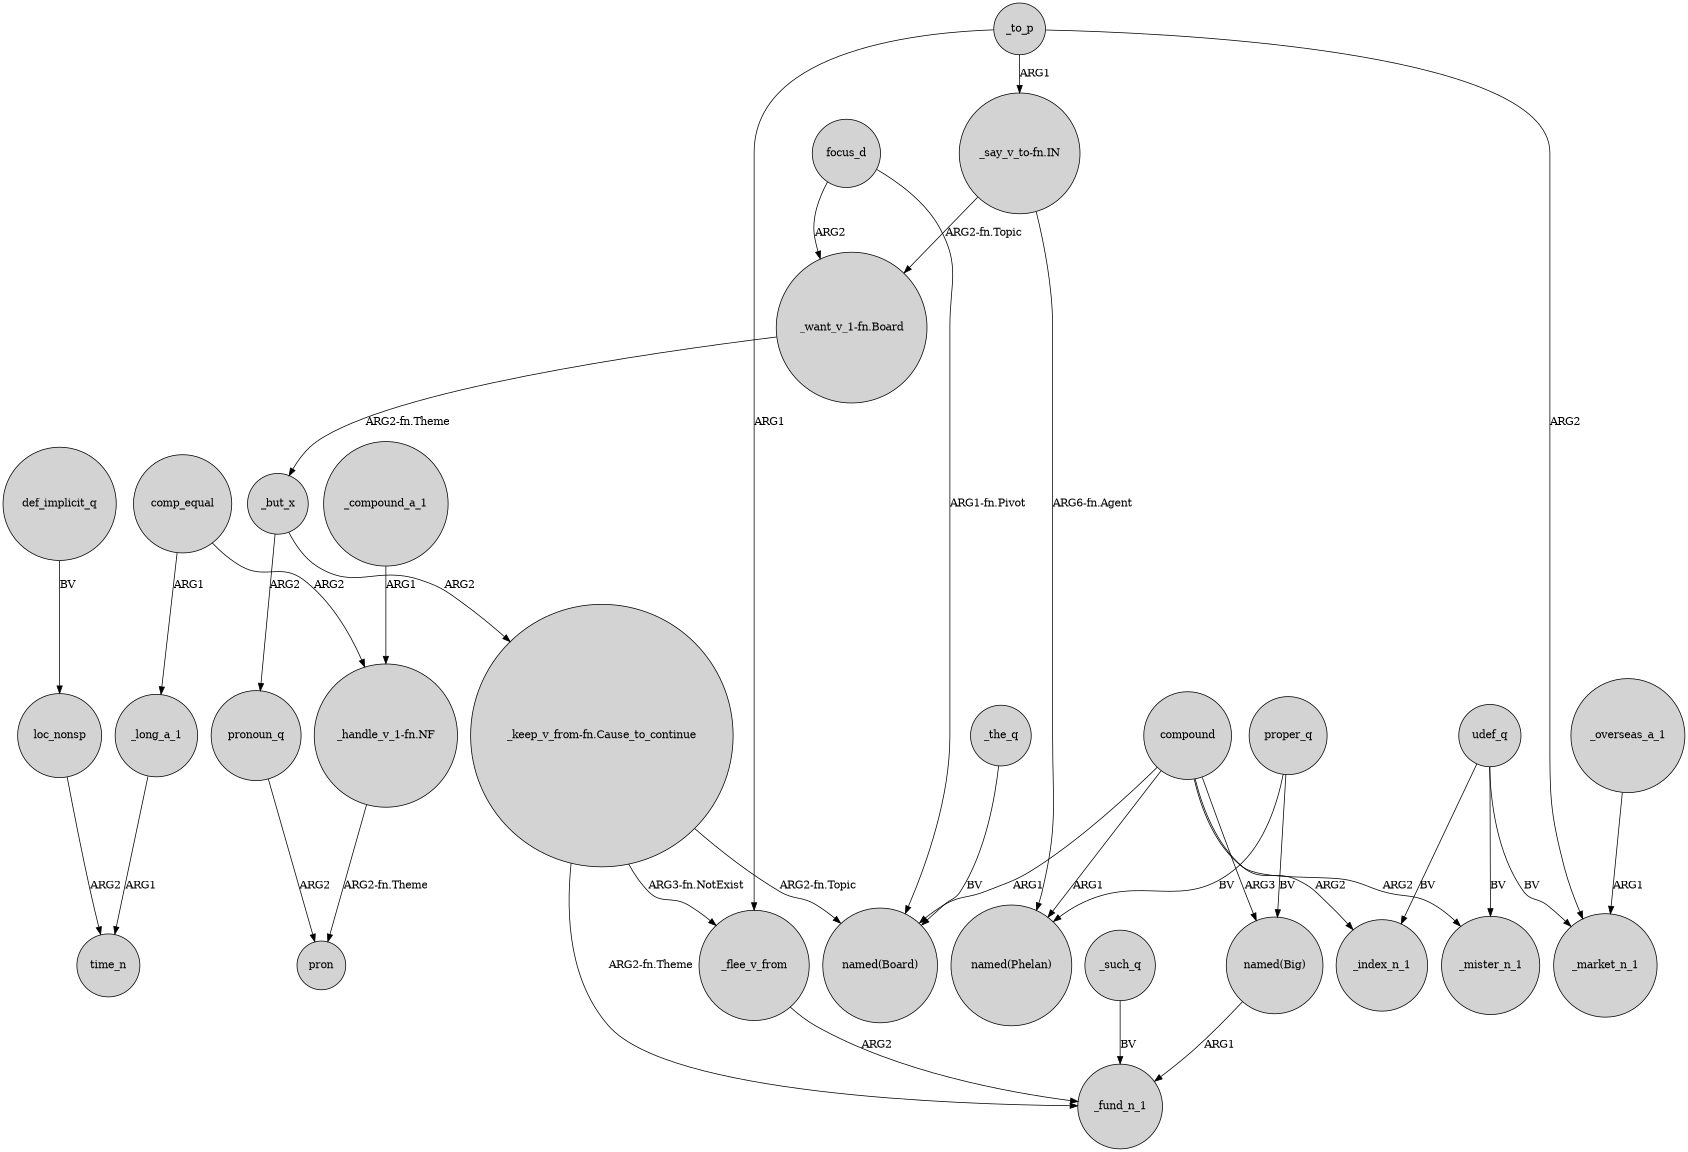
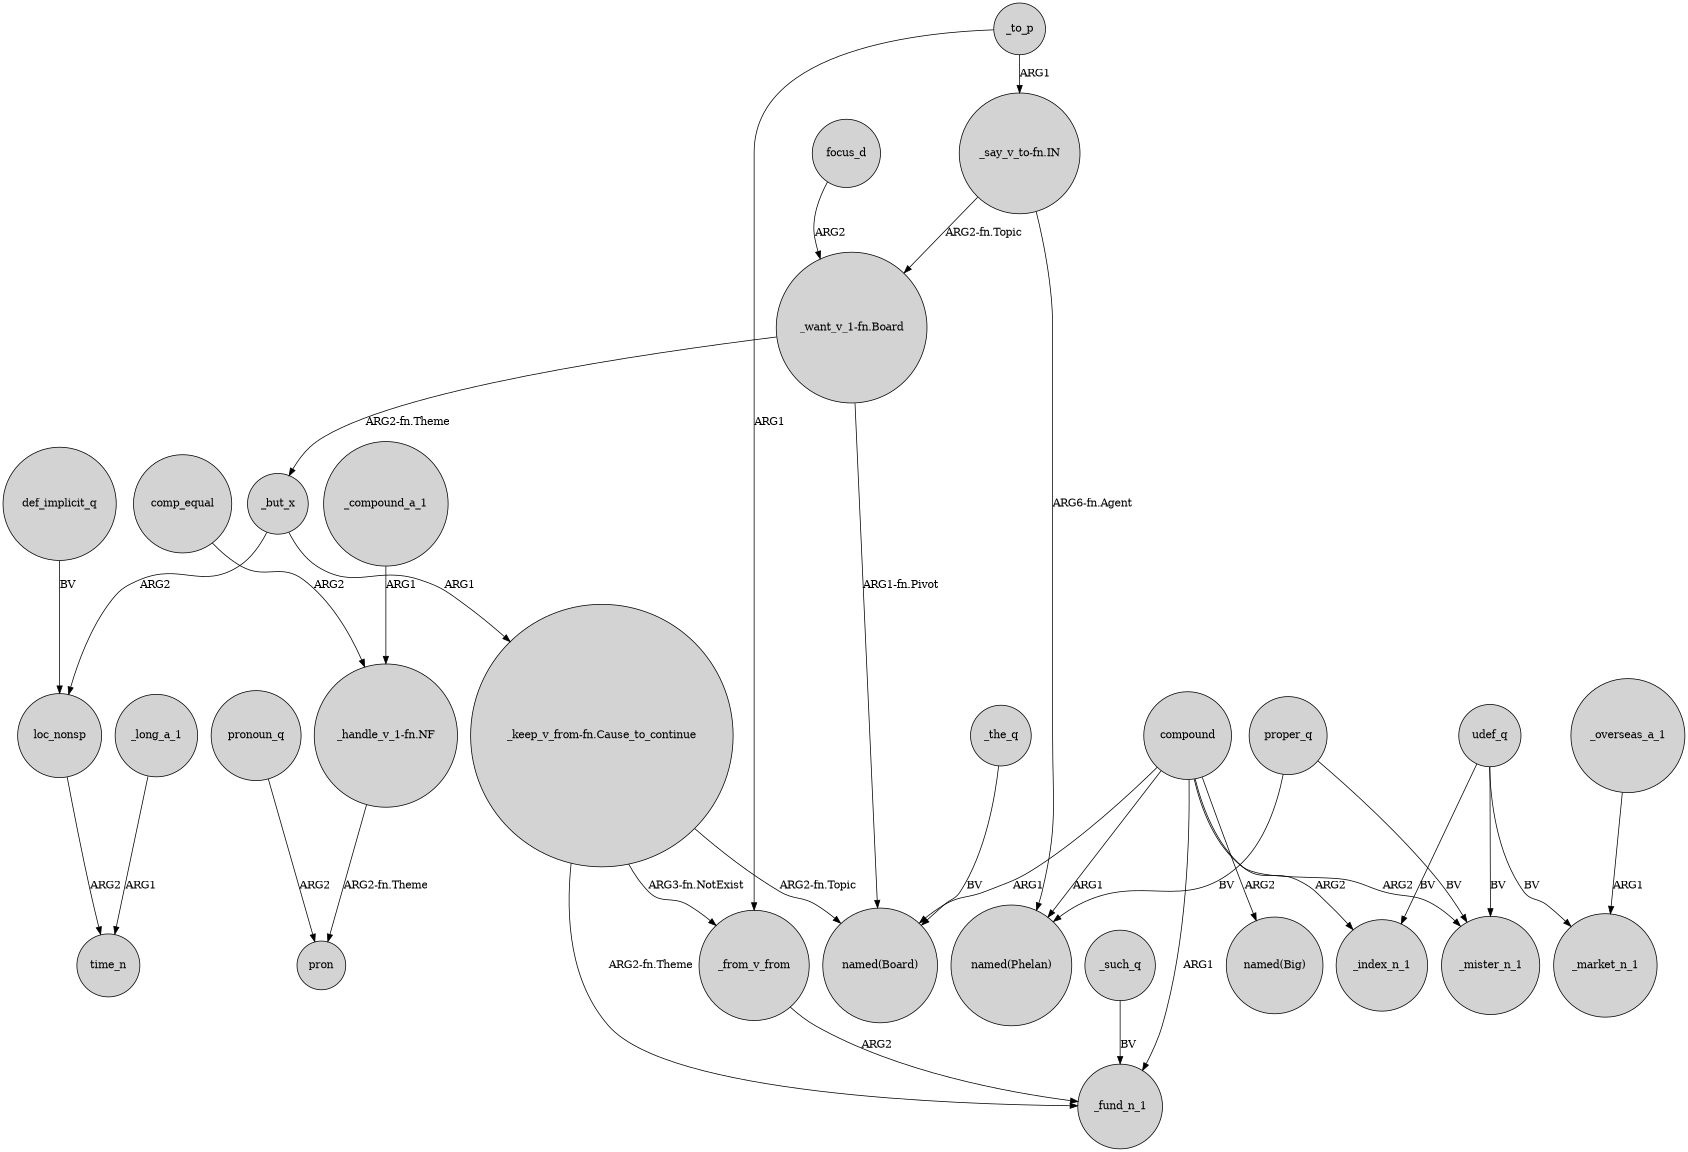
  digraph {
    node [shape=circle style=filled]
    n1 [label=_compound_a_1]
    "_handle_v_1-fn.NF"
    pron
    _but_x
    "_keep_v_from-fn.Cause_to_continue"
    loc_nonsp
    "named(Board)"
    _fund_n_1
-   _flee_v_from
+   _flee_v_from [label=_from_v_from]
    time_n
    _the_q
    compound
    _index_n_1
    _mister_n_1
    "named(Phelan)"
    "named(Big)"
    _such_q
    def_implicit_q
    n19 [label="_want_v_1-fn.Board"]
    udef_q
    _market_n_1
    _to_p
    "_say_v_to-fn.IN"
    _long_a_1
    pronoun_q
    focus_d
    comp_equal
    _overseas_a_1
    proper_q
    n1 -> "_handle_v_1-fn.NF" [label=ARG1]
    "_handle_v_1-fn.NF" -> pron [label="ARG2-fn.Theme"]
-   _but_x -> "_keep_v_from-fn.Cause_to_continue" [label=ARG2]
-   _but_x -> pronoun_q [label=ARG2]
+   _but_x -> "_keep_v_from-fn.Cause_to_continue" [label=ARG1]
+   _but_x -> loc_nonsp [label=ARG2]
    "_keep_v_from-fn.Cause_to_continue" -> "named(Board)" [label="ARG2-fn.Topic"]
    "_keep_v_from-fn.Cause_to_continue" -> _fund_n_1 [label="ARG2-fn.Theme"]
    "_keep_v_from-fn.Cause_to_continue" -> _flee_v_from [label="ARG3-fn.NotExist"]
    loc_nonsp -> time_n [label=ARG2]
    _flee_v_from -> _fund_n_1 [label=ARG2]
    _the_q -> "named(Board)" [label=BV]
    compound -> "named(Board)" [label=ARG1]
-   "named(Big)" -> _fund_n_1 [label=ARG1]
+   compound -> _fund_n_1 [label=ARG1]
    compound -> _index_n_1 [label=ARG2]
    compound -> _mister_n_1 [label=ARG2]
    compound -> "named(Phelan)" [label=ARG1]
-   compound -> "named(Big)" [label=ARG3]
+   compound -> "named(Big)" [label=ARG2]
    _such_q -> _fund_n_1 [label=BV]
    def_implicit_q -> loc_nonsp [label=BV]
    n19 -> _but_x [label="ARG2-fn.Theme"]
-   focus_d -> "named(Board)" [label="ARG1-fn.Pivot"]
+   n19 -> "named(Board)" [label="ARG1-fn.Pivot"]
    udef_q -> _index_n_1 [label=BV]
    udef_q -> _mister_n_1 [label=BV]
    udef_q -> _market_n_1 [label=BV]
    _to_p -> _flee_v_from [label=ARG1]
-   _to_p -> _market_n_1 [label=ARG2]
    _to_p -> "_say_v_to-fn.IN" [label=ARG1]
    "_say_v_to-fn.IN" -> "named(Phelan)" [label="ARG6-fn.Agent"]
    "_say_v_to-fn.IN" -> n19 [label="ARG2-fn.Topic"]
    _long_a_1 -> time_n [label=ARG1]
    pronoun_q -> pron [label=ARG2]
    focus_d -> n19 [label=ARG2]
    comp_equal -> "_handle_v_1-fn.NF" [label=ARG2]
-   comp_equal -> _long_a_1 [label=ARG1]
    _overseas_a_1 -> _market_n_1 [label=ARG1]
    proper_q -> "named(Phelan)" [label=BV]
-   proper_q -> "named(Big)" [label=BV]
+   proper_q -> _mister_n_1 [label=BV]
  }
